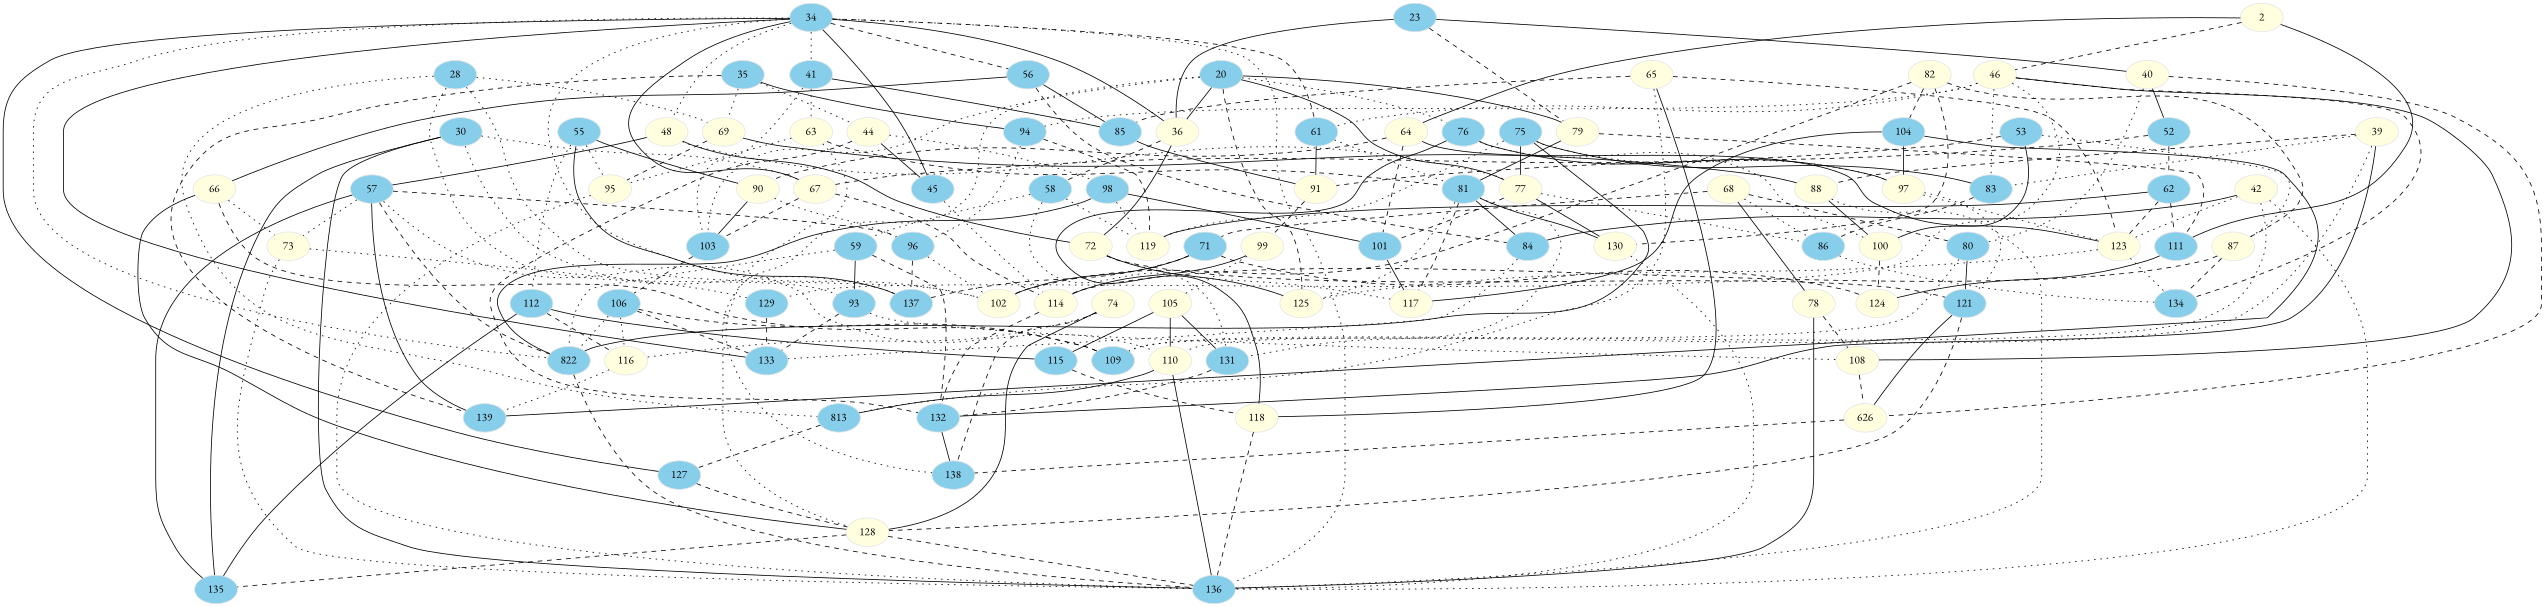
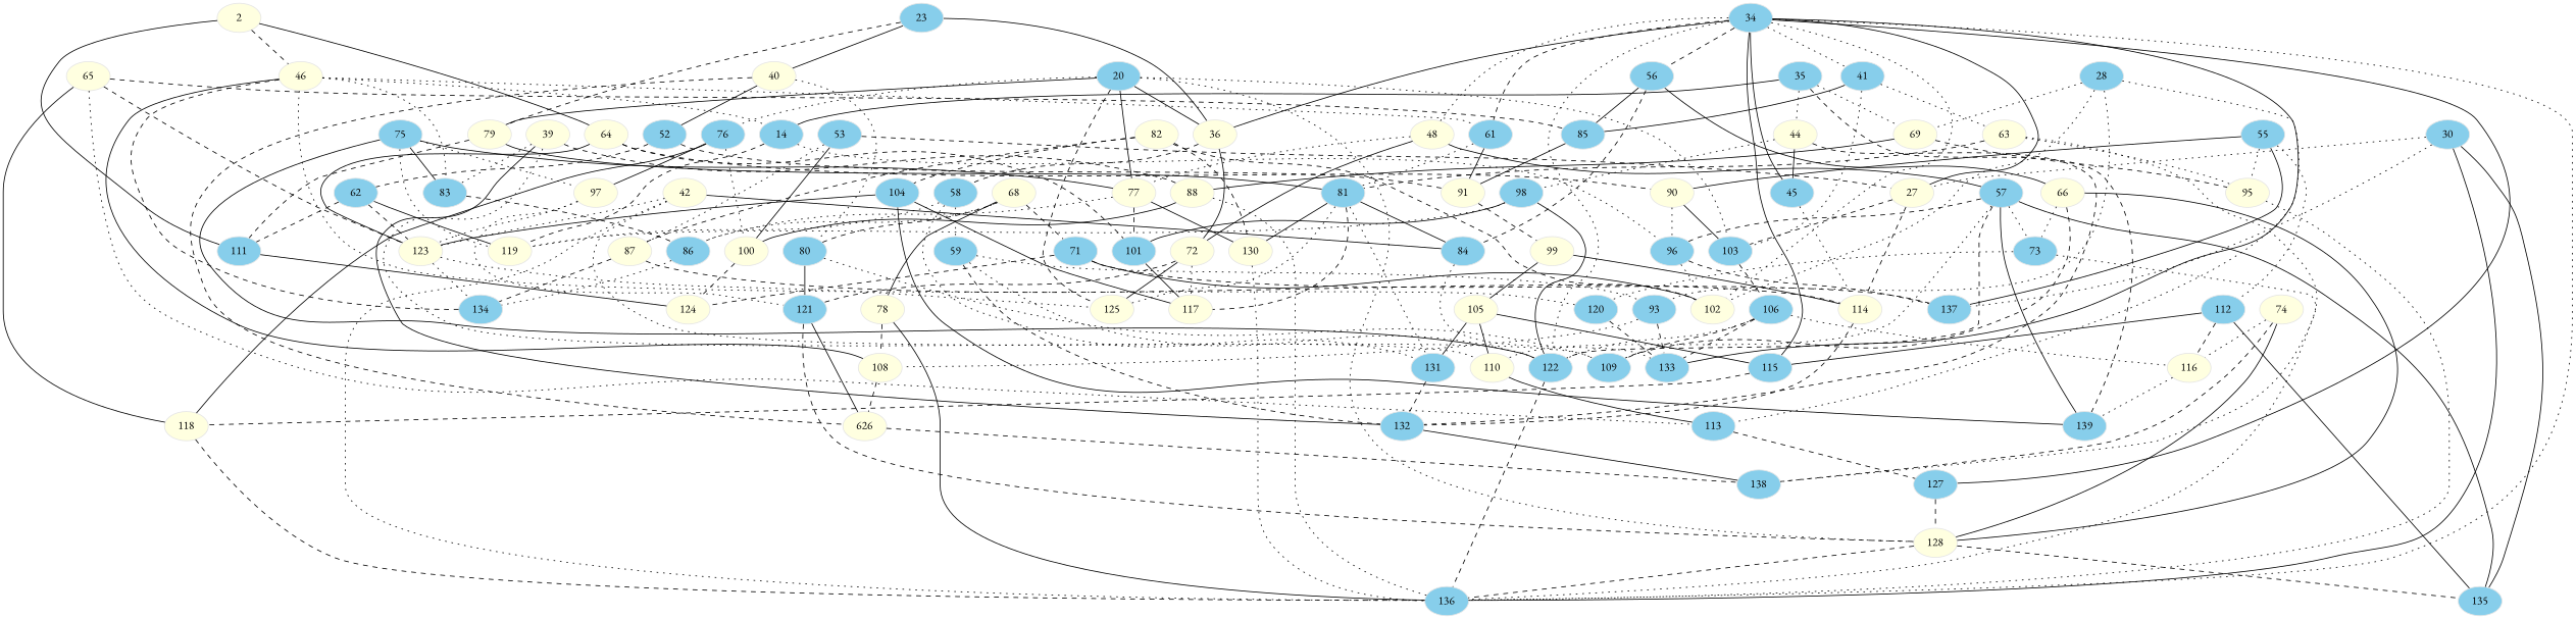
  graph {
    fontname="EB Garamond"
    node [color=gray90 fillcolor=skyblue fontname="EB Garamond" style=filled]
    edge [fontname="EB Garamond" style=solid]
    46 [fillcolor=lightyellow super="+6+9"]
    61
-   94
+   94 [label=14]
    83 [super="+60"]
    108 [fillcolor=lightyellow]
-   129
+   129 [label=120]
    134
    2 [fillcolor=lightyellow]
    64 [fillcolor=lightyellow]
    111 [super="+38"]
    123 [fillcolor=lightyellow super="+32"]
    90 [fillcolor=lightyellow]
    101
    124 [fillcolor=lightyellow]
    20 [super="+16"]
    36 [fillcolor=lightyellow super="+3"]
    76
    77 [fillcolor=lightyellow super="+27"]
    79 [fillcolor=lightyellow]
    103 [super="+47"]
    125 [fillcolor=lightyellow]
    128 [fillcolor=lightyellow super="+70+92"]
    58
    72 [fillcolor=lightyellow super="+17"]
    100 [fillcolor=lightyellow]
    118 [fillcolor=lightyellow]
    97 [fillcolor=lightyellow]
    86
    130 [fillcolor=lightyellow]
    81 [super="+7+37"]
    106 [super="+89"]
    135
    136 [super="+11+18+49"]
    23
    40 [fillcolor=lightyellow]
    52
    80
    n38 [fillcolor=lightyellow label=626]
    69 [fillcolor=lightyellow]
    28
    93
    102 [fillcolor=lightyellow super="+31"]
-   113 [label=813]
+   113
    88 [fillcolor=lightyellow]
    95 [fillcolor=lightyellow]
    133
    127
-   67 [fillcolor=lightyellow super="+25"]
+   67 [fillcolor=lightyellow super="+25" label=27]
    114 [fillcolor=lightyellow super="+5"]
    30
    137
    34 [super="+19+21+33"]
    41
    45
    48 [fillcolor=lightyellow]
    56
    115
-   122 [super="+120" label=822]
+   122 [super="+120"]
    63 [fillcolor=lightyellow]
    85
    57 [super="+22+26"]
    84
    66 [fillcolor=lightyellow]
    91 [fillcolor=lightyellow]
    35
    44 [fillcolor=lightyellow]
    139
    132 [super="+24"]
    98
    96 [super="+15"]
    119 [fillcolor=lightyellow super="+8"]
    59
    131
    117 [fillcolor=lightyellow]
    121 [super="+107"]
    39 [fillcolor=lightyellow]
    110 [fillcolor=lightyellow super="+51"]
    138
    62 [super="+50"]
    109
    42 [fillcolor=lightyellow]
-   73 [fillcolor=lightyellow]
+   73
    99 [fillcolor=lightyellow]
    53
    87 [fillcolor=lightyellow]
    55
    112
    116 [fillcolor=lightyellow]
    65 [fillcolor=lightyellow]
    68 [fillcolor=lightyellow]
    71
    78 [fillcolor=lightyellow]
    74 [fillcolor=lightyellow]
    75 [super="+54"]
    82 [fillcolor=lightyellow]
    104
    105 [fillcolor=lightyellow]
    46 -- 61 [style=dotted]
    46 -- 94 [style=dotted]
    46 -- 83 [style=dotted weight=2]
    46 -- 108
    46 -- 129 [style=dotted]
    46 -- 134 [style=dashed]
    61 -- 81 [style=dotted]
    61 -- 91
    94 -- 96 [style=dotted]
    94 -- 119 [style=dashed]
    83 -- 86 [style=dashed]
    108 -- n38 [style=dashed]
    129 -- 133 [style=dashed]
    2 -- 46 [style=dashed]
    2 -- 64
    2 -- 111 [weight=2]
    64 -- 123
    64 -- 90 [style=dashed]
    64 -- 101 [style=dashed]
    111 -- 124 [weight=2]
    123 -- 134 [style=dotted]
    123 -- 125 [style=dotted]
    90 -- 103
    90 -- 96 [style=dotted]
    101 -- 117
    20 -- 36
    20 -- 76 [style=dotted]
    20 -- 77
    20 -- 79
    20 -- 103 [style=dotted weight=2]
    20 -- 125 [style=dashed]
    20 -- 128 [style=dotted]
    36 -- 58 [style=dashed]
    36 -- 72
    76 -- 100 [style=dotted]
    76 -- 118
    76 -- 97
    77 -- 101 [style=dashed]
    77 -- 86 [style=dotted]
    77 -- 130
    79 -- 111 [style=dashed]
    79 -- 81
    103 -- 106 [style=dashed]
    128 -- 135 [style=dashed]
    128 -- 136 [style=dashed weight=2]
    58 -- 119 [style=dotted]
    58 -- 59 [style=dotted]
    58 -- 131 [style=dotted]
    72 -- 125
    72 -- 117 [style=dotted]
    72 -- 121 [style=dashed weight=2]
    100 -- 124 [style=dashed]
    118 -- 136 [style=dashed]
    97 -- 123 [style=dotted]
    97 -- 121 [style=dotted]
    86 -- 134 [style=dotted]
    130 -- 136 [style=dotted]
    81 -- 125 [style=dotted]
    81 -- 130
    81 -- 84
    81 -- 131 [style=dotted]
    81 -- 117 [style=dashed]
    106 -- 133 [style=dashed]
    106 -- 122 [style=dotted weight=2]
    106 -- 109 [style=dashed]
    106 -- 116 [style=dotted]
    23 -- 36 [weight=2]
    23 -- 79 [style=dashed]
    23 -- 40
    40 -- 52
    40 -- 80 [style=dotted]
    40 -- n38 [style=dashed]
    52 -- 91 [style=dashed]
    52 -- 62 [style=dashed weight=2]
    80 -- 121
    80 -- 109 [style=dotted]
    n38 -- 138 [style=dashed]
    69 -- 88
    69 -- 95 [style=dashed]
    28 -- 69 [style=dotted]
    28 -- 93 [style=dotted]
    28 -- 102 [style=dotted]
    28 -- 113 [style=dotted]
    93 -- 108 [style=dotted]
    93 -- 133 [style=dashed]
    113 -- 127 [style=dashed]
    88 -- 100
    88 -- 136 [style=dotted]
    95 -- 136 [style=dotted]
    127 -- 128 [style=dashed weight=2]
    67 -- 103 [style=dashed]
    67 -- 114 [style=dashed]
    114 -- 132 [style=dashed]
    30 -- 135
    30 -- 136
    30 -- 67 [style=dotted]
    30 -- 137 [style=dotted]
    34 -- 61 [style=dashed]
    34 -- 36
    34 -- 136 [style=dotted]
    34 -- 102 [style=dotted]
    34 -- 133
    34 -- 127
    34 -- 67
    34 -- 41 [style=dotted]
    34 -- 45 [weight=2]
    34 -- 48 [style=dotted]
    34 -- 56 [style=dashed]
+   34 -- 115
    34 -- 122 [style=dotted]
    41 -- 103 [style=dotted]
    41 -- 63 [style=dotted]
    41 -- 85
    45 -- 114 [style=dotted]
    48 -- 77 [style=dotted]
    48 -- 72
    48 -- 57
    56 -- 85
    56 -- 84 [style=dashed]
    56 -- 66
    115 -- 118 [style=dashed]
    122 -- 136 [style=dashed]
    63 -- 81 [style=dashed]
    63 -- 95 [style=dotted]
    63 -- 138 [style=dotted]
    85 -- 91
    57 -- 135
    57 -- 122 [style=dashed]
    57 -- 139
    57 -- 96 [style=dashed]
    57 -- 110 [style=dotted weight=2]
    57 -- 73 [style=dotted]
    84 -- 133 [style=dotted]
    66 -- 128
    66 -- 109 [style=dashed]
    66 -- 73 [style=dotted]
    91 -- 99 [style=dashed]
    35 -- 94
    35 -- 69 [style=dotted]
    35 -- 44 [style=dotted]
    35 -- 139 [style=dashed]
    44 -- 45
    44 -- 132 [style=dashed]
    44 -- 98 [style=dotted]
    132 -- 138
    98 -- 101
    98 -- 122
    98 -- 119 [style=dotted]
    96 -- 102 [style=dotted weight=2]
    96 -- 137 [style=dashed]
-   59 -- 93
+   59 -- 93 [style=dotted]
    59 -- 122 [style=dotted]
    59 -- 132 [style=dashed]
    131 -- 132 [style=dashed]
    121 -- 128 [style=dashed]
    121 -- n38
    39 -- 83 [style=dotted]
    39 -- 88 [style=dashed]
    39 -- 132
    39 -- 110 [style=dotted]
-   110 -- 136
    110 -- 113
    62 -- 111 [style=dashed]
    62 -- 123 [style=dashed]
    62 -- 119 [weight=2]
    42 -- 123 [style=dotted]
    42 -- 136 [style=dotted]
    42 -- 84
    42 -- 109 [style=dotted]
    73 -- 129 [style=dotted]
    73 -- 136 [style=dotted]
    99 -- 114 [weight=2]
-   99 -- 105 [style=dotted]
+   99 -- 105
    53 -- 100
    53 -- 67 [style=dashed weight=2]
    53 -- 87 [style=dotted]
    87 -- 134 [style=dashed]
    87 -- 114 [style=dashed]
    55 -- 90
    55 -- 95 [style=dotted]
    55 -- 137
    55 -- 112 [style=dotted]
    112 -- 135
    112 -- 115
    112 -- 116 [style=dashed]
    116 -- 139 [style=dotted]
    65 -- 123 [style=dashed]
    65 -- 118
    65 -- 113 [style=dotted]
    65 -- 85 [style=dashed]
    68 -- 86 [style=dotted]
    68 -- 80 [style=dashed]
    68 -- 71 [style=dashed]
    68 -- 78
    71 -- 124 [style=dashed]
    71 -- 102
    71 -- 137 [style=dashed]
    78 -- 108 [style=dashed]
    78 -- 136 [weight=2]
    74 -- 128 [weight=2]
    74 -- 138 [style=dashed]
    74 -- 116 [style=dotted]
    75 -- 83 [weight=2]
    75 -- 77
    75 -- 97 [style=dotted]
    75 -- 122
    75 -- 119 [style=dotted]
    82 -- 130 [style=dashed]
    82 -- 102 [style=dashed]
    82 -- 87 [style=dashed]
    82 -- 104 [style=dashed]
-   104 -- 97
+   104 -- 123
    104 -- 139
    104 -- 117
    105 -- 115
    105 -- 131
    105 -- 110
  }
